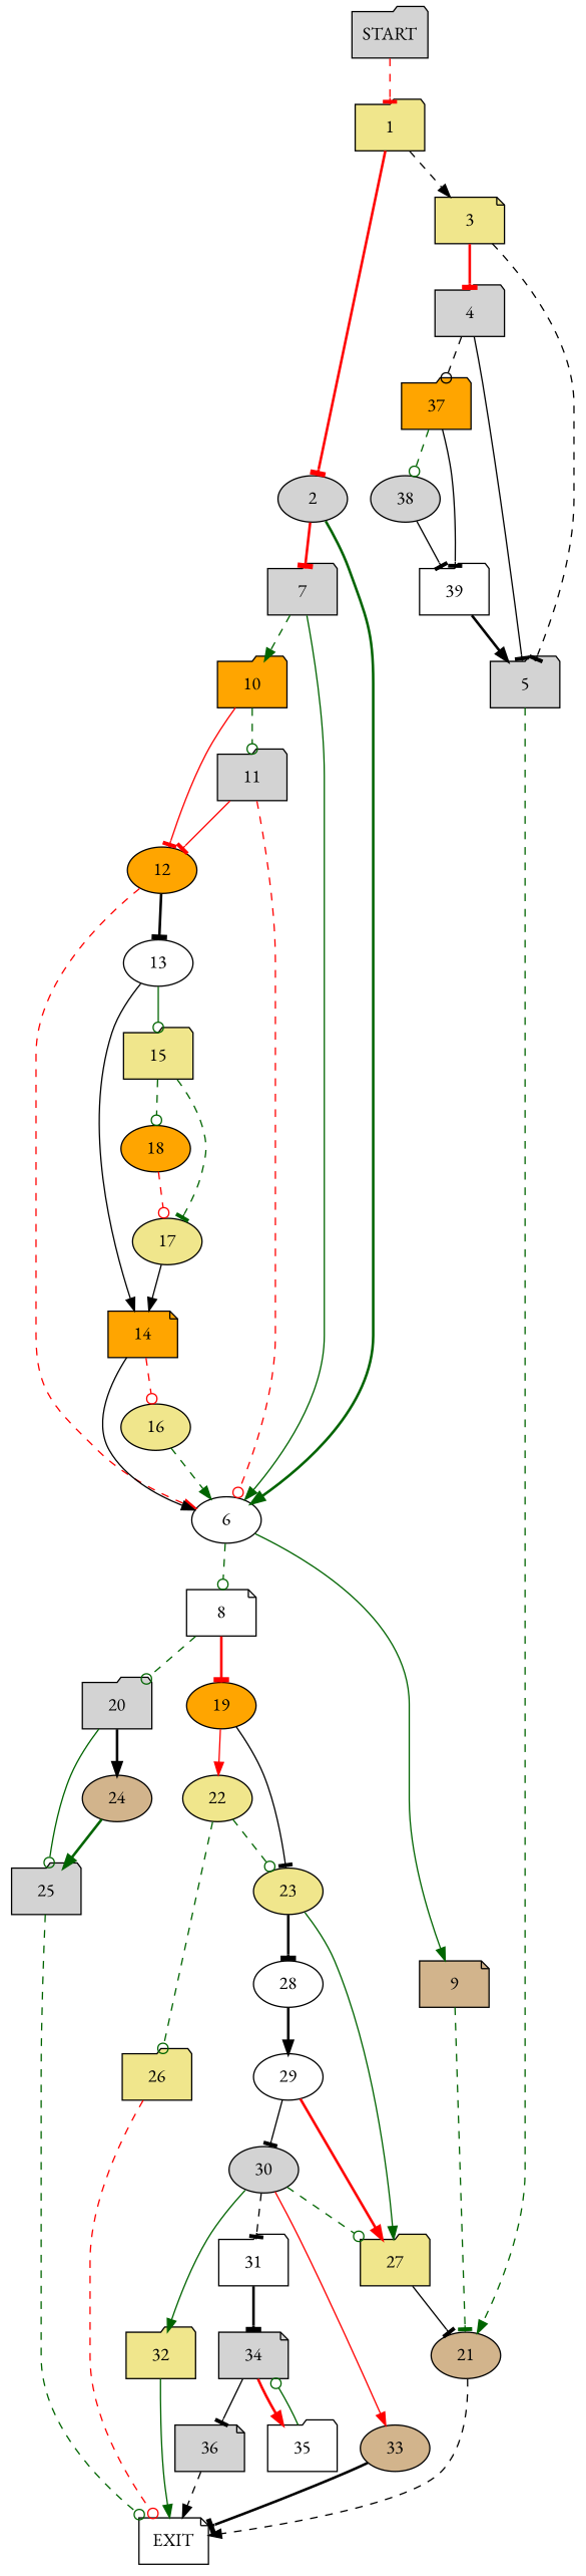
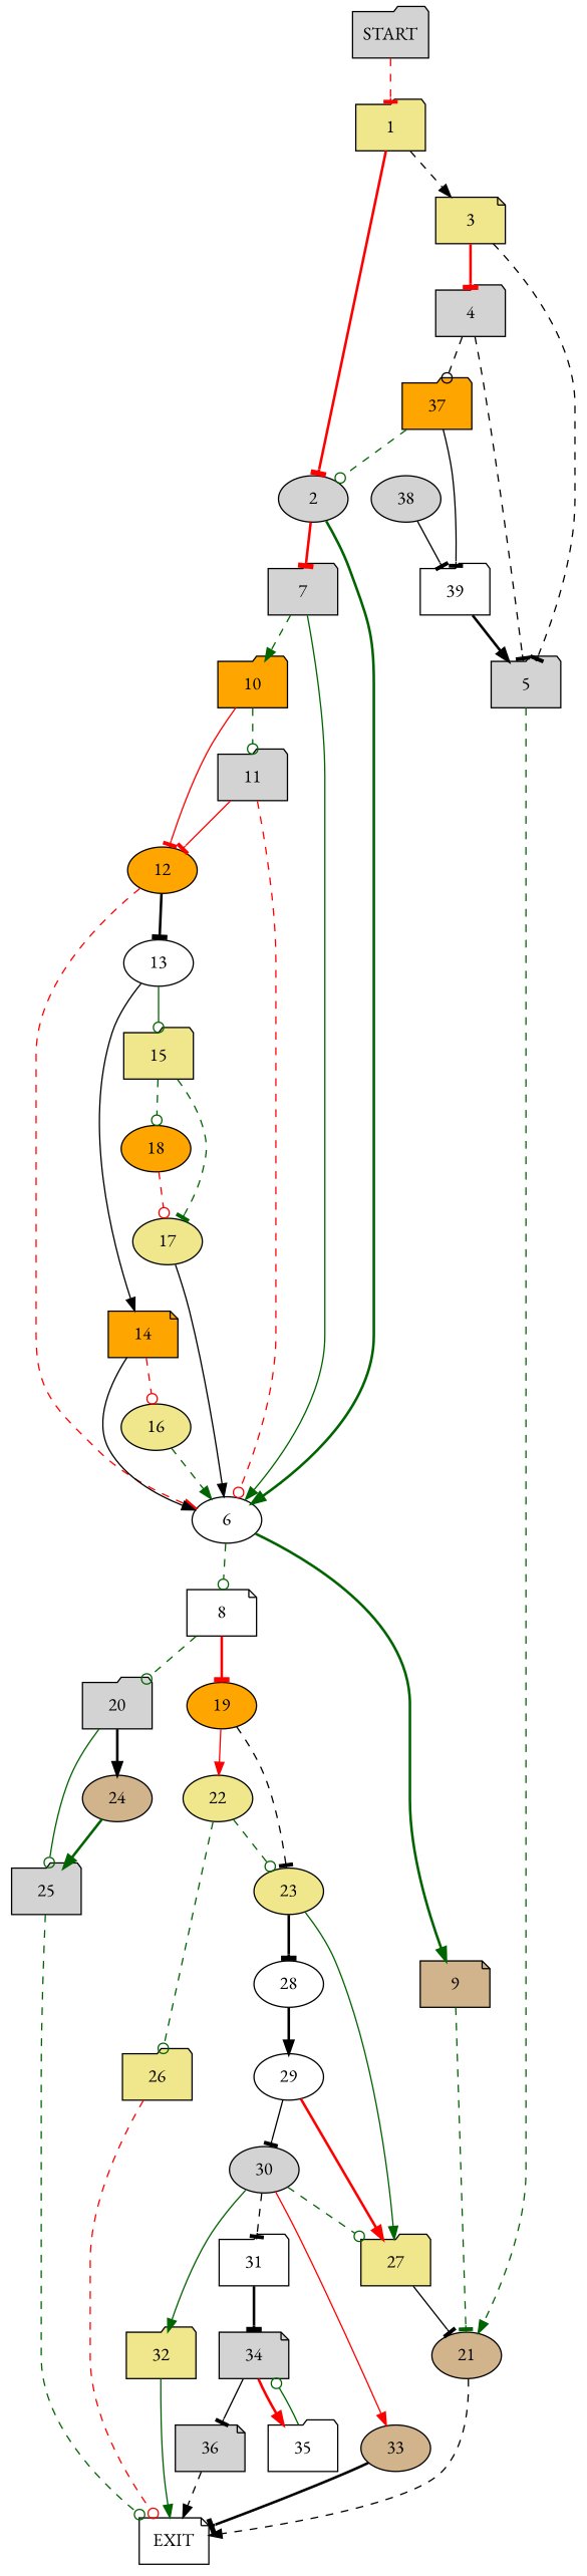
  digraph {
    fontname="EB Garamond"
    node [fillcolor=lightgrey fontname="EB Garamond" shape=folder style=filled]
    edge [arrowhead=normal color=darkgreen fontname="EB Garamond" style=dashed]
    n1 [label=START]
    1 [fillcolor=khaki]
    2 [shape=ellipse]
    3 [fillcolor=khaki shape=note]
    n5 [fillcolor=white label=EXIT shape=note]
    6 [fillcolor=white shape=ellipse]
    7
    4
    5
    8 [fillcolor=white shape=note]
    9 [fillcolor=tan shape=note]
    10 [fillcolor=orange]
    37 [fillcolor=orange]
    21 [fillcolor=tan shape=ellipse]
    38 [shape=ellipse]
    39 [fillcolor=white]
    19 [fillcolor=orange shape=ellipse]
    20
    11
    12 [fillcolor=orange shape=ellipse]
    22 [fillcolor=khaki shape=ellipse]
    23 [fillcolor=khaki shape=ellipse]
    24 [fillcolor=tan shape=ellipse]
    25
    13 [fillcolor=white shape=ellipse]
    14 [fillcolor=orange shape=note]
    15 [fillcolor=khaki]
    16 [fillcolor=khaki shape=ellipse]
    17 [fillcolor=khaki shape=ellipse]
    18 [fillcolor=orange shape=ellipse]
    26 [fillcolor=khaki]
    27 [fillcolor=khaki]
    28 [fillcolor=white shape=ellipse]
    29 [fillcolor=white shape=ellipse]
    30 [shape=ellipse]
    31 [fillcolor=white]
    32 [fillcolor=khaki]
    33 [fillcolor=tan shape=ellipse]
    34 [shape=note]
    35 [fillcolor=white]
    36 [shape=note]
    n1 -> 1 [arrowhead=tee color=red]
    1 -> 2 [arrowhead=tee color=red style=bold]
    1 -> 3 [color=black]
    2 -> 6 [style=bold]
    2 -> 7 [arrowhead=tee color=red style=bold]
    3 -> 4 [arrowhead=tee color=red style=bold]
    3 -> 5 [arrowhead=tee color=black]
    6 -> 8 [arrowhead=odot]
-   6 -> 9 [style=solid]
+   6 -> 9 [style=bold]
    7 -> 6 [style=solid]
    7 -> 10
-   4 -> 5 [arrowhead=tee color=black style=solid]
+   4 -> 5 [arrowhead=tee color=black]
    4 -> 37 [arrowhead=odot color=black]
    5 -> 21
    8 -> 19 [arrowhead=tee color=red style=bold]
    8 -> 20 [arrowhead=odot]
    9 -> 21 [arrowhead=tee]
    10 -> 11 [arrowhead=odot]
    10 -> 12 [arrowhead=tee color=red style=solid]
-   37 -> 38 [arrowhead=odot]
+   37 -> 2 [arrowhead=odot]
    37 -> 39 [arrowhead=tee color=black style=solid]
    21 -> n5 [color=black]
    38 -> 39 [arrowhead=tee color=black style=solid]
    39 -> 5 [color=black style=bold]
    19 -> 22 [color=red style=solid]
-   19 -> 23 [arrowhead=tee color=black style=solid]
+   19 -> 23 [arrowhead=tee color=black]
    20 -> 24 [color=black style=bold]
    20 -> 25 [arrowhead=odot style=solid]
    11 -> 6 [arrowhead=odot color=red]
    11 -> 12 [arrowhead=tee color=red style=solid]
    12 -> 6 [color=red]
    12 -> 13 [arrowhead=tee color=black style=bold]
    22 -> 23 [arrowhead=odot]
    22 -> 26 [arrowhead=odot]
    23 -> 27 [style=solid]
    23 -> 28 [arrowhead=tee color=black style=bold]
    24 -> 25 [style=bold]
    25 -> n5 [arrowhead=odot]
    13 -> 14 [color=black style=solid]
    13 -> 15 [arrowhead=odot style=solid]
    14 -> 6 [color=black style=solid]
    14 -> 16 [arrowhead=odot color=red]
    15 -> 17 [arrowhead=tee]
    15 -> 18 [arrowhead=odot]
    16 -> 6
-   17 -> 14 [color=black style=solid]
+   17 -> 6 [color=black style=solid]
    18 -> 17 [arrowhead=odot color=red]
    26 -> n5 [arrowhead=odot color=red]
    27 -> 21 [arrowhead=tee color=black style=solid]
    28 -> 29 [color=black style=bold]
    29 -> 27 [color=red style=bold]
    29 -> 30 [arrowhead=tee color=black style=solid]
    30 -> 27 [arrowhead=odot]
    30 -> 31 [arrowhead=tee color=black]
    30 -> 32 [style=solid]
    30 -> 33 [color=red style=solid]
    31 -> 34 [arrowhead=tee color=black style=bold]
    32 -> n5 [style=solid]
    33 -> n5 [arrowhead=tee color=black style=bold]
    34 -> 35 [color=red style=bold]
    34 -> 36 [arrowhead=tee color=black style=solid]
    35 -> 34 [arrowhead=odot style=solid]
    36 -> n5 [color=black]
  }
